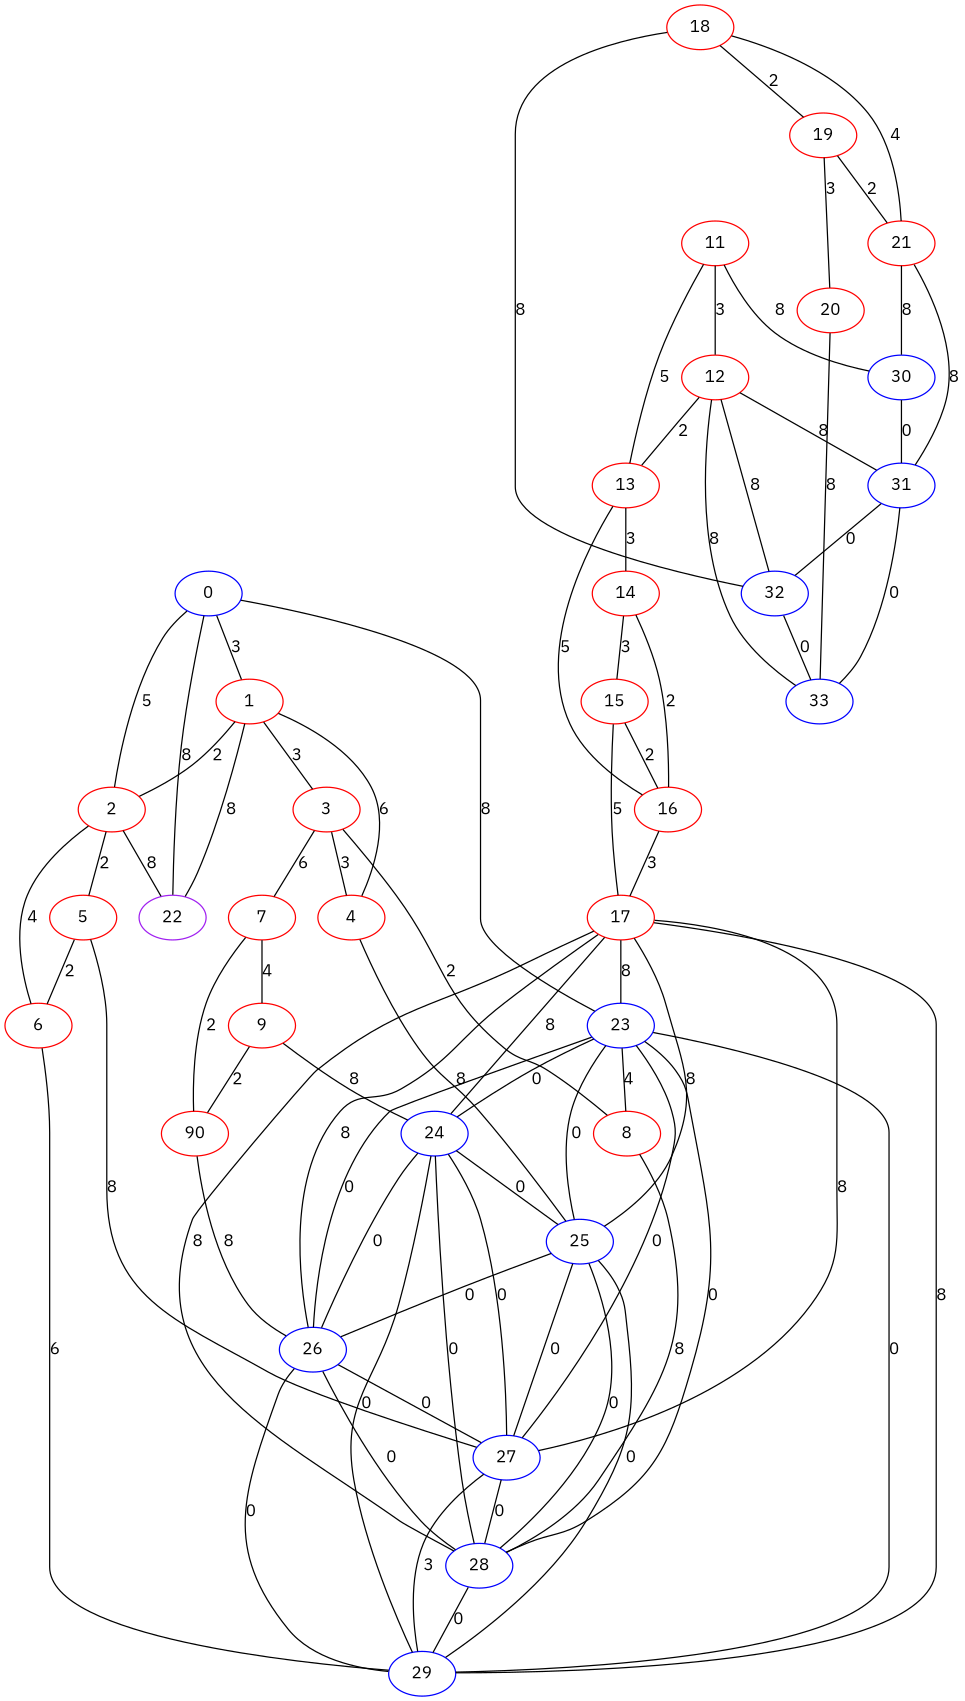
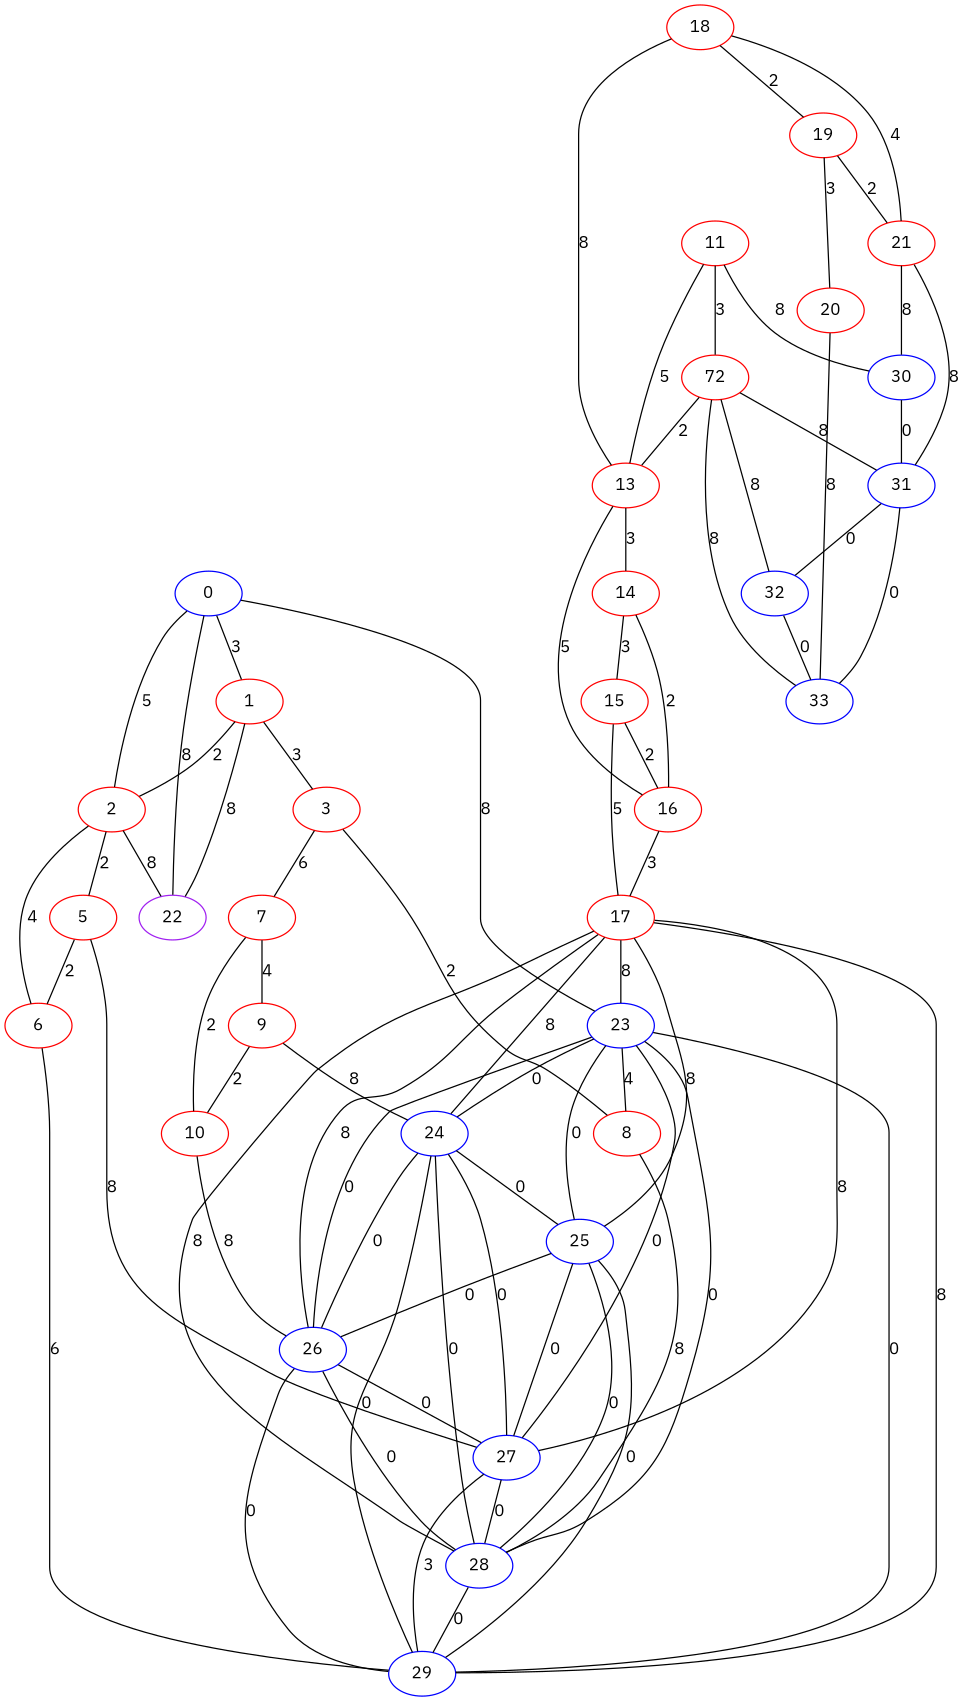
  graph {
    fontname="IBM Plex Sans"
    node [color=red fontname="IBM Plex Sans" weight=1]
    edge [fontname="IBM Plex Sans"]
    0 [color=blue]
    1
    2
    22 [color=purple weight=4]
    23 [color=blue weight=3]
    3
-   4
    5
    6
    8
    25 [color=blue weight=3]
    27 [color=blue weight=3]
    29 [color=blue weight=3]
    28 [color=blue weight=3]
    24 [color=blue weight=3]
    26 [color=blue weight=3]
    7
    9
-   10 [label=90]
+   10
    11
-   12
+   12 [label=72]
    13
    30 [color=blue weight=3]
    31 [color=blue weight=3]
    32 [color=blue weight=3]
    33 [color=blue weight=3]
    14
    16
    15
    17
    18
    19
    21
    20
    0 -- 1 [label=3]
    0 -- 2 [label=5]
    0 -- 22 [label=8]
    0 -- 23 [label=8]
    1 -- 2 [label=2]
    1 -- 22 [label=8]
    1 -- 3 [label=3]
-   1 -- 4 [label=6]
    2 -- 22 [label=8]
    2 -- 5 [label=2]
    2 -- 6 [label=4]
    23 -- 8 [label=4]
    23 -- 25 [label=0]
    23 -- 27 [label=0]
    23 -- 29 [label=0]
    23 -- 28 [label=0]
    23 -- 24 [label=0]
    23 -- 26 [label=0]
-   3 -- 4 [label=3]
    3 -- 8 [label=2]
    3 -- 7 [label=6]
-   4 -- 25 [label=8]
    5 -- 6 [label=2]
    5 -- 27 [label=8]
    6 -- 29 [label=6]
    8 -- 28 [label=8]
    25 -- 27 [label=0]
    25 -- 29 [label=0]
    25 -- 28 [label=0]
    25 -- 26 [label=0]
    27 -- 29 [label=3]
    27 -- 28 [label=0]
    28 -- 29 [label=0]
    24 -- 25 [label=0]
    24 -- 27 [label=0]
    24 -- 29 [label=0]
    24 -- 28 [label=0]
    24 -- 26 [label=0]
    26 -- 27 [label=0]
    26 -- 29 [label=0]
    26 -- 28 [label=0]
    7 -- 9 [label=4]
    7 -- 10 [label=2]
    9 -- 24 [label=8]
    9 -- 10 [label=2]
    10 -- 26 [label=8]
    11 -- 12 [label=3]
    11 -- 13 [label=5]
    11 -- 30 [label=8]
    12 -- 13 [label=2]
    12 -- 31 [label=8]
    12 -- 32 [label=8]
    12 -- 33 [label=8]
    13 -- 14 [label=3]
    13 -- 16 [label=5]
    30 -- 31 [label=0]
    31 -- 32 [label=0]
    31 -- 33 [label=0]
    32 -- 33 [label=0]
    14 -- 16 [label=2]
    14 -- 15 [label=3]
    16 -- 17 [label=3]
    15 -- 16 [label=2]
    15 -- 17 [label=5]
    17 -- 23 [label=8]
    17 -- 25 [label=8]
    17 -- 27 [label=8]
    17 -- 29 [label=8]
    17 -- 28 [label=8]
    17 -- 24 [label=8]
    17 -- 26 [label=8]
-   18 -- 32 [label=8]
+   18 -- 13 [label=8]
    18 -- 19 [label=2]
    18 -- 21 [label=4]
    19 -- 21 [label=2]
    19 -- 20 [label=3]
    21 -- 30 [label=8]
    21 -- 31 [label=8]
    20 -- 33 [label=8]
  }
